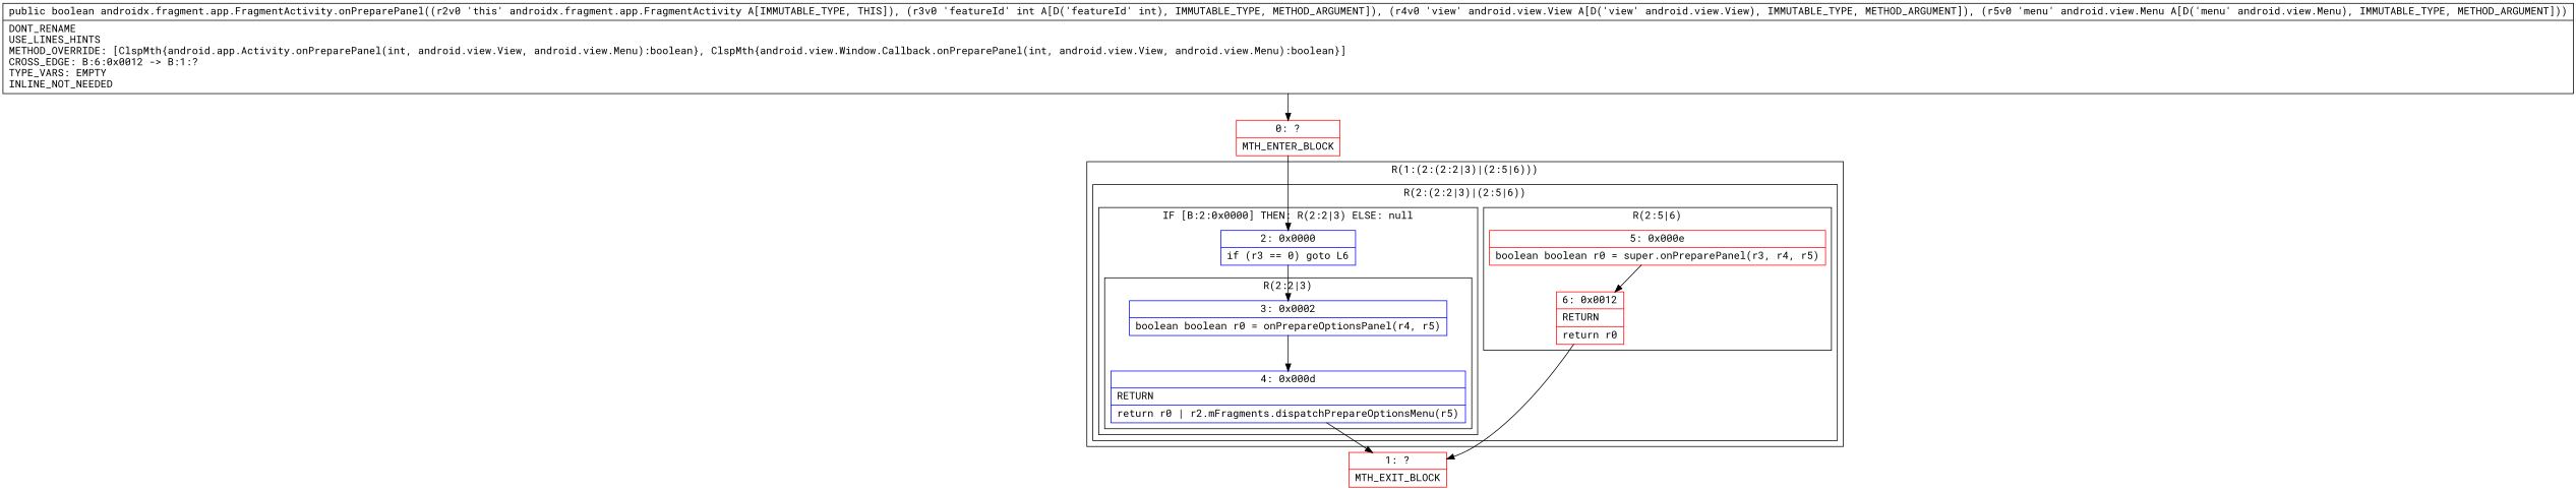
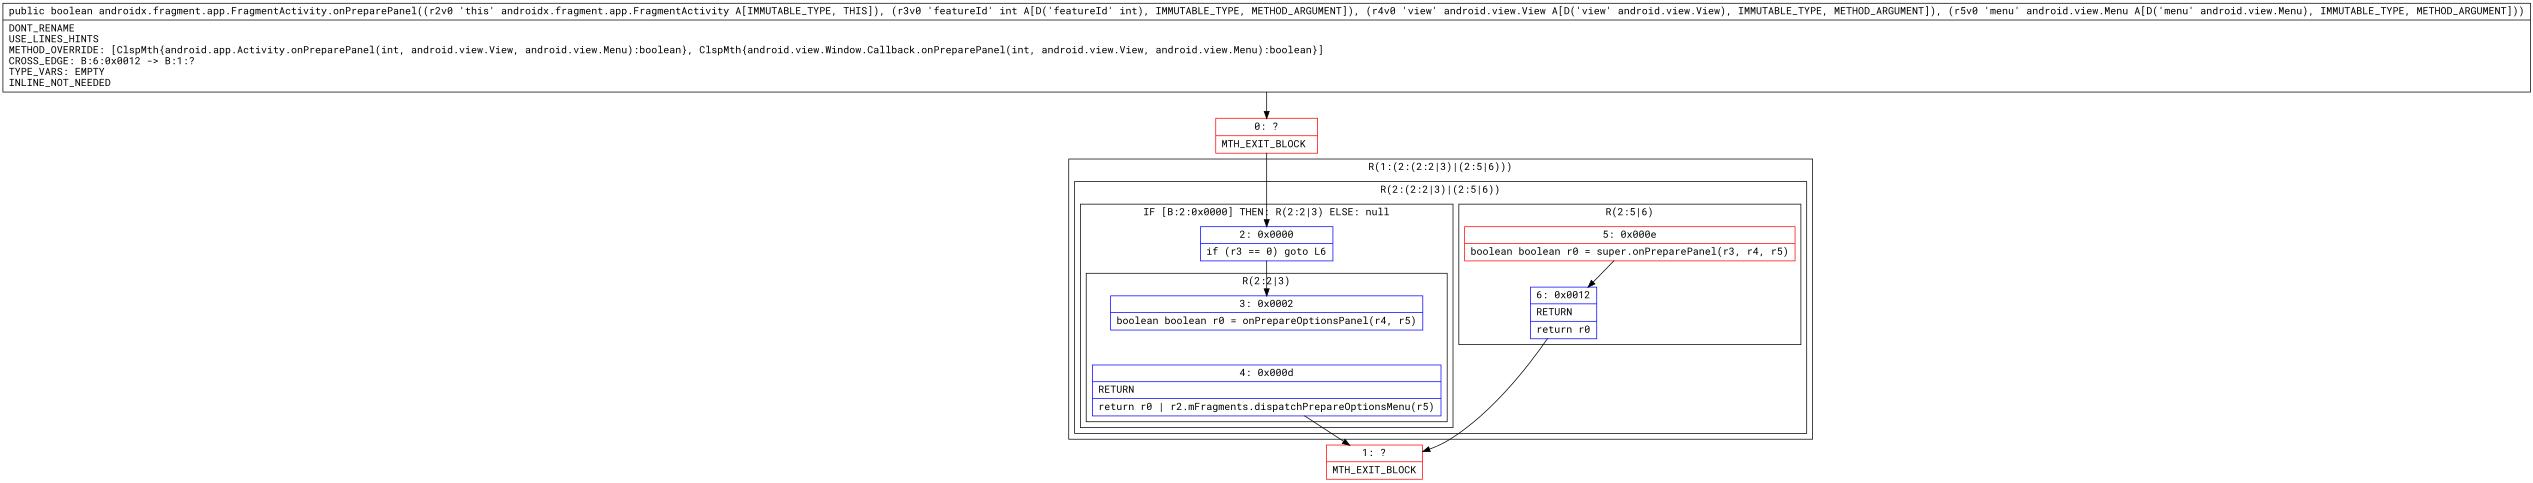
  digraph {
    fontname="Roboto Mono"
    node [color=blue fontname="Roboto Mono" shape=record]
    edge [fontname="Roboto Mono"]
    n1 [label="{3\:\ 0x0002|boolean boolean r0 = onPrepareOptionsPanel(r4, r5)\l}"]
    n2 [label="{4\:\ 0x000d|RETURN\l|return r0 \| r2.mFragments.dispatchPrepareOptionsMenu(r5)\l}"]
    n3 [label="{2\:\ 0x0000|if (r3 == 0) goto L6\l}"]
    n4 [color=red label="{5\:\ 0x000e|boolean boolean r0 = super.onPreparePanel(r3, r4, r5)\l}"]
-   n5 [color=red label="{6\:\ 0x0012|RETURN\l|return r0\l}"]
+   n5 [label="{6\:\ 0x0012|RETURN\l|return r0\l}"]
    n6 [color=red label="{1\:\ ?|MTH_EXIT_BLOCK\l}"]
-   n7 [color=red label="{0\:\ ?|MTH_ENTER_BLOCK\l}"]
+   n7 [color=red label="{0\:\ ?|MTH_EXIT_BLOCK\l}"]
    n8 [label="{public boolean androidx.fragment.app.FragmentActivity.onPreparePanel((r2v0 'this' androidx.fragment.app.FragmentActivity A[IMMUTABLE_TYPE, THIS]), (r3v0 'featureId' int A[D('featureId' int), IMMUTABLE_TYPE, METHOD_ARGUMENT]), (r4v0 'view' android.view.View A[D('view' android.view.View), IMMUTABLE_TYPE, METHOD_ARGUMENT]), (r5v0 'menu' android.view.Menu A[D('menu' android.view.Menu), IMMUTABLE_TYPE, METHOD_ARGUMENT]))  | DONT_RENAME\lUSE_LINES_HINTS\lMETHOD_OVERRIDE: [ClspMth\{android.app.Activity.onPreparePanel(int, android.view.View, android.view.Menu):boolean\}, ClspMth\{android.view.Window.Callback.onPreparePanel(int, android.view.View, android.view.Menu):boolean\}]\lCROSS_EDGE: B:6:0x0012 \-\> B:1:?\lTYPE_VARS: EMPTY\lINLINE_NOT_NEEDED\l}" color=""]
    subgraph cluster_1 {
      label="R(1:(2:(2:2|3)|(2:5|6)))"
      subgraph cluster_2 {
        label="R(2:(2:2|3)|(2:5|6))"
        subgraph cluster_3 {
          label="IF [B:2:0x0000] THEN: R(2:2|3) ELSE: null"
          n3
          subgraph cluster_4 {
            label="R(2:2|3)"
            n1
            n2
          }
        }
        subgraph cluster_5 {
          label="R(2:5|6)"
          n4
          n5
        }
      }
    }
-   n1 -> n2
    n2 -> n6
    n3 -> n1
    n4 -> n5
    n5 -> n6
    n7 -> n3
    n8 -> n7
  }
